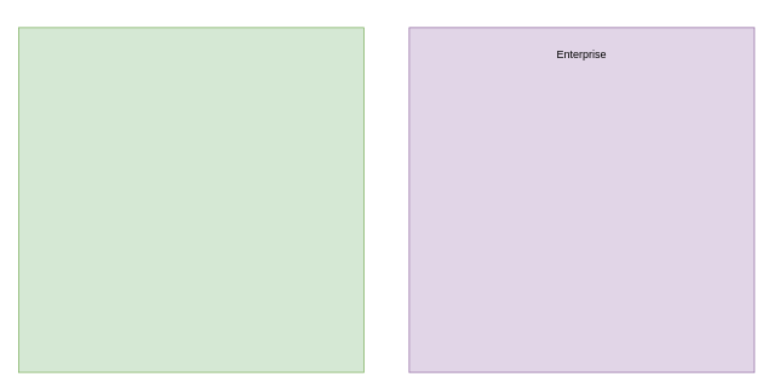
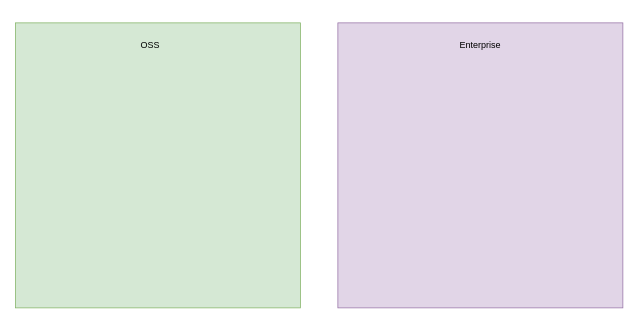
  <mxCell id="0" />
  <mxCell id="1" parent="0" />
  <mxCell id="2" value="" style="whiteSpace=wrap;html=1;aspect=fixed;fillColor=#d5e8d4;strokeColor=#82b366;" parent="1" vertex="1"><mxGeometry x="20" y="30" width="380" height="380" as="geometry" /></mxCell>
  <mxCell id="3" value="" style="whiteSpace=wrap;html=1;aspect=fixed;fillColor=#e1d5e7;strokeColor=#9673a6;" parent="1" vertex="1"><mxGeometry x="450" y="30" width="380" height="380" as="geometry" /></mxCell>
  <mxCell id="4" value="Enterprise" style="text;html=1;strokeColor=none;fillColor=none;align=center;verticalAlign=middle;whiteSpace=wrap;rounded=0;" vertex="1" parent="1"><mxGeometry x="575" y="20" width="130" height="80" as="geometry" /></mxCell>
+ <mxCell id="5" value="OSS" style="text;html=1;strokeColor=none;fillColor=none;align=center;verticalAlign=middle;whiteSpace=wrap;rounded=0;" vertex="1" parent="1"><mxGeometry x="160" y="50" width="80" height="20" as="geometry" /></mxCell>
